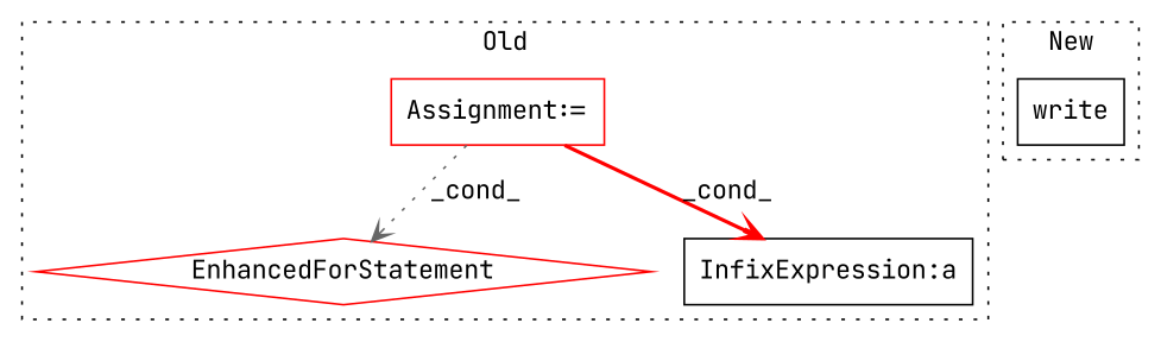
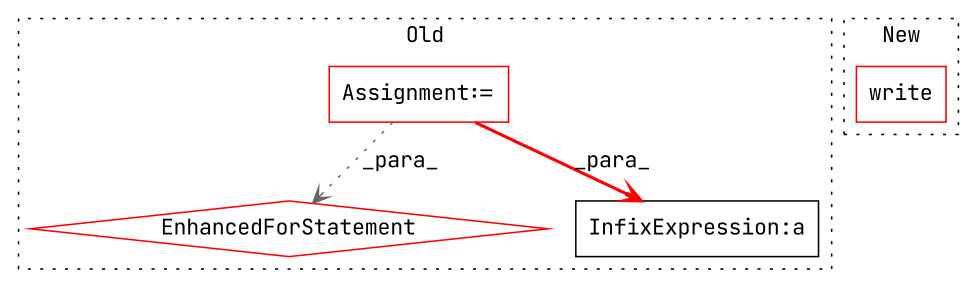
  digraph {
    fontname="JetBrains Mono"
    node [color=red fontname="JetBrains Mono" l="61,2" s="5107,5193" shape=box]
    edge [arrowhead=vee fontname="JetBrains Mono"]
    n1 [a=70 label=EnhancedForStatement shape=diamond]
    n2 [a=7 label="Assignment:="]
    n3 [a=27 color=black l=3 label="InfixExpression:a" s=5245]
-   n4 [a=32 color=black l="6,1" label=write s="5836,5846"]
+   n4 [a=32 l="6,1" label=write s="5836,5846"]
    subgraph cluster_1 {
      label=Old
      style=dotted
      n1
      n2
      n3
    }
    subgraph cluster_2 {
      label=New
      style=dotted
      n4
    }
-   n2 -> n1 [color=gray40 label=_cond_ style=dotted]
-   n2 -> n3 [color=red label=_cond_ style=bold]
+   n2 -> n1 [color=gray40 label=_para_ style=dotted]
+   n2 -> n3 [color=red label=_para_ style=bold]
  }
